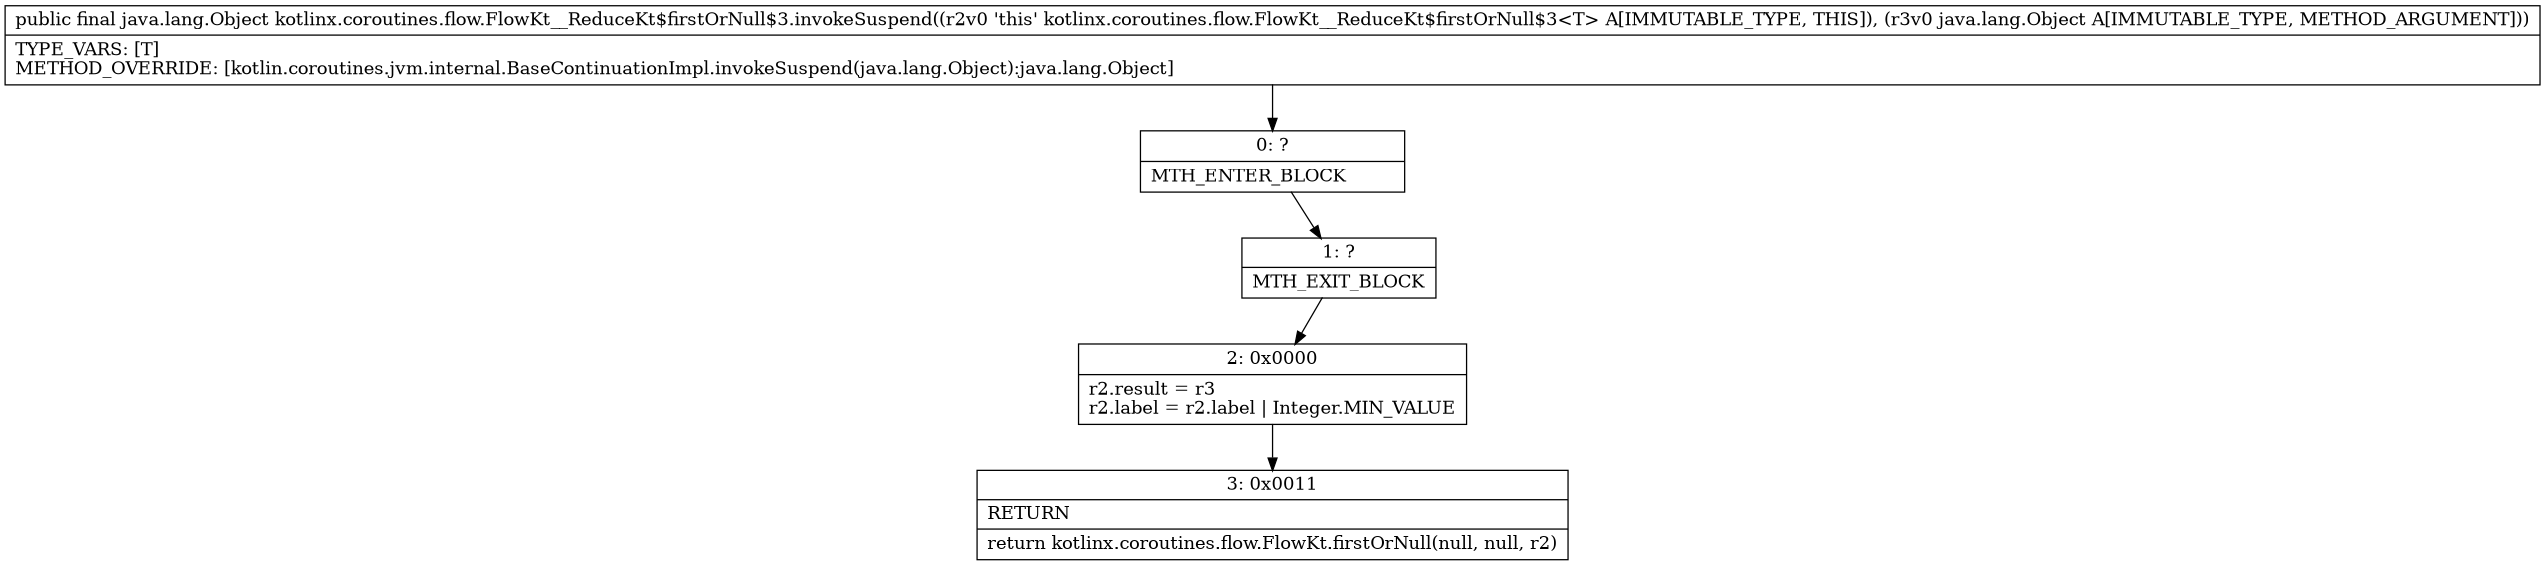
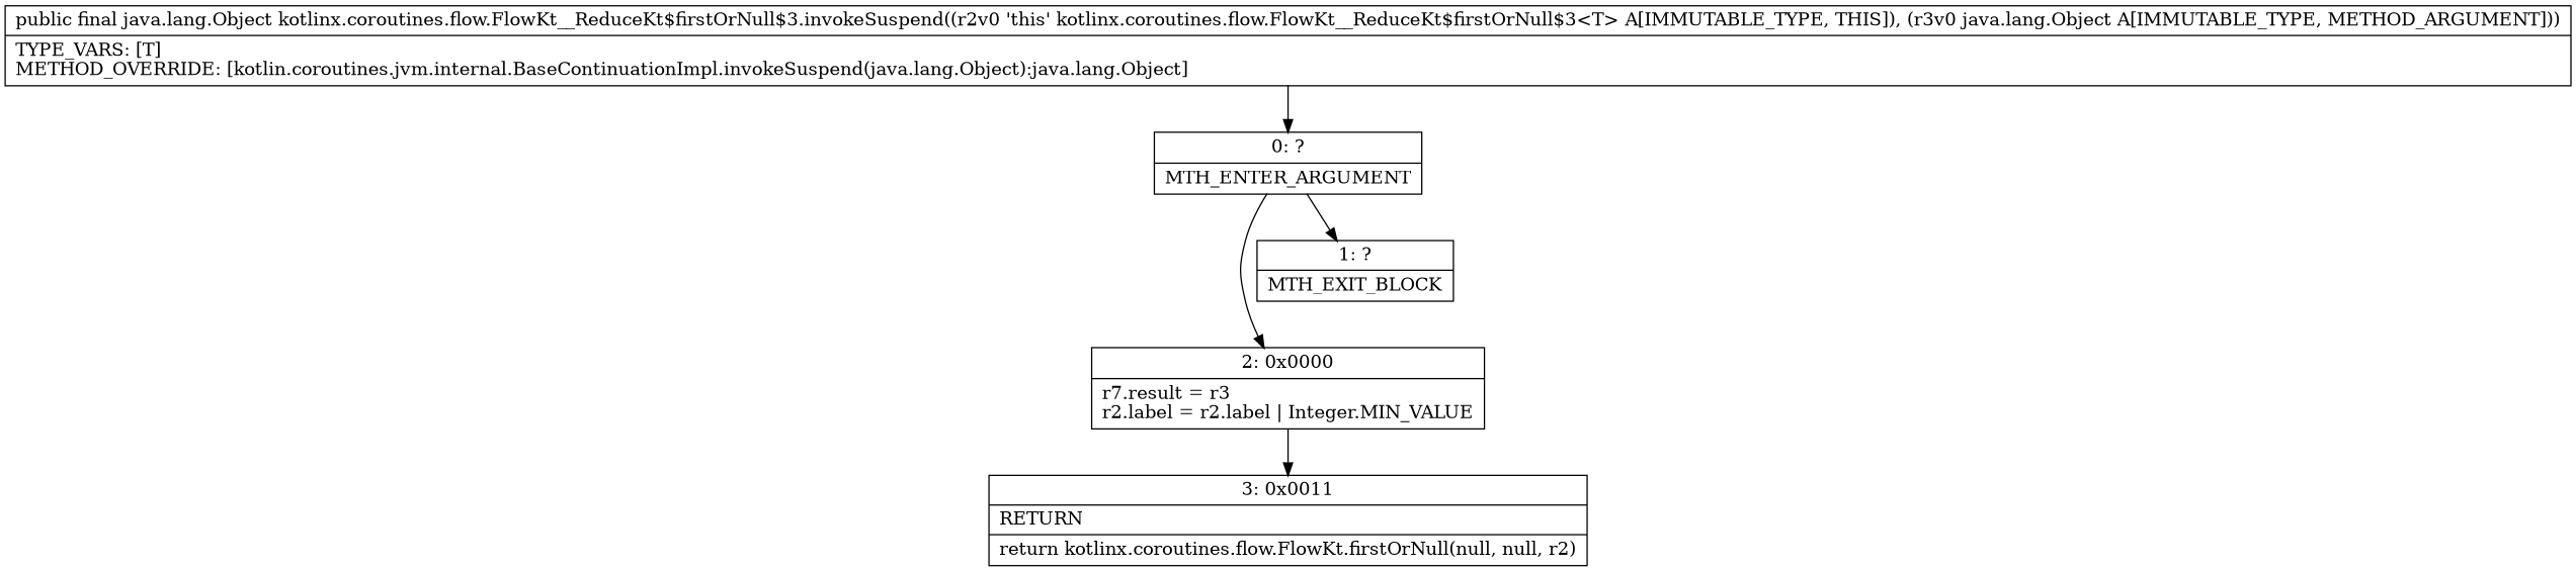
  digraph {
    node [shape=record]
-   n1 [label="{0\:\ ?|MTH_ENTER_BLOCK\l}"]
-   n2 [label="{2\:\ 0x0000|r2.result = r3\lr2.label = r2.label \| Integer.MIN_VALUE\l}"]
+   n1 [label="{0\:\ ?|MTH_ENTER_ARGUMENT\l}"]
+   n2 [label="{2\:\ 0x0000|r7.result = r3\lr2.label = r2.label \| Integer.MIN_VALUE\l}"]
    n3 [label="{1\:\ ?|MTH_EXIT_BLOCK\l}"]
    n4 [label="{3\:\ 0x0011|RETURN\l|return kotlinx.coroutines.flow.FlowKt.firstOrNull(null, null, r2)\l}"]
    n5 [label="{public final java.lang.Object kotlinx.coroutines.flow.FlowKt__ReduceKt$firstOrNull$3.invokeSuspend((r2v0 'this' kotlinx.coroutines.flow.FlowKt__ReduceKt$firstOrNull$3\<T\> A[IMMUTABLE_TYPE, THIS]), (r3v0 java.lang.Object A[IMMUTABLE_TYPE, METHOD_ARGUMENT]))  | TYPE_VARS: [T]\lMETHOD_OVERRIDE: [kotlin.coroutines.jvm.internal.BaseContinuationImpl.invokeSuspend(java.lang.Object):java.lang.Object]\l}"]
-   n3 -> n2
+   n1 -> n2
    n1 -> n3
    n2 -> n4
    n5 -> n1
  }
